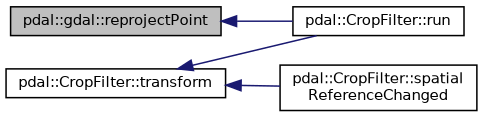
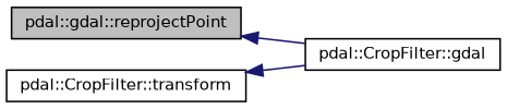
  digraph {
    rankdir=LR
    node [color=black fillcolor=white fontname=Helvetica fontsize=10 shape=record style=filled]
    edge [color=midnightblue dir=back fontname=Helvetica fontsize=10 labelfontname=Helvetica labelfontsize=10 style=solid]
    n1 [fillcolor=grey75 fontcolor=black height=0.2 label="pdal::gdal::reprojectPoint" width=0.4]
-   n2 [height=0.2 label="pdal::CropFilter::run" width=0.4]
+   n2 [height=0.2 label="pdal::CropFilter::gdal" width=0.4]
    n3 [height=0.2 label="pdal::CropFilter::transform" width=0.4]
-   n4 [height=0.2 label="pdal::CropFilter::spatial\lReferenceChanged" width=0.4]
    n1 -> n2
    n3 -> n2
-   n3 -> n4
  }
